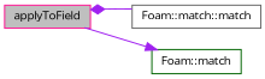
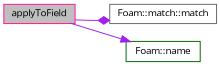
  digraph {
    fontname="Open Sans"
    rankdir=LR
    node [fontname="Open Sans" fontsize=10 shape=record]
    edge [color=purple fontname="Open Sans" fontsize=10 labelfontname=FreeSans labelfontsize=10 style=solid]
    n1 [color=deeppink fillcolor=grey75 fontcolor=black height=0.2 label=applyToField style=filled width=0.4]
    n2 [color=gray40 height=0.2 label="Foam::match::match" width=0.4]
-   n3 [color=darkgreen height=0.2 label="Foam::match" width=0.4]
-   n2 -> n1 [arrowhead=diamond]
+   n3 [color=darkgreen height=0.2 label="Foam::name" width=0.4]
+   n1 -> n2 [arrowhead=diamond]
    n1 -> n3 [arrowhead=normal]
  }
